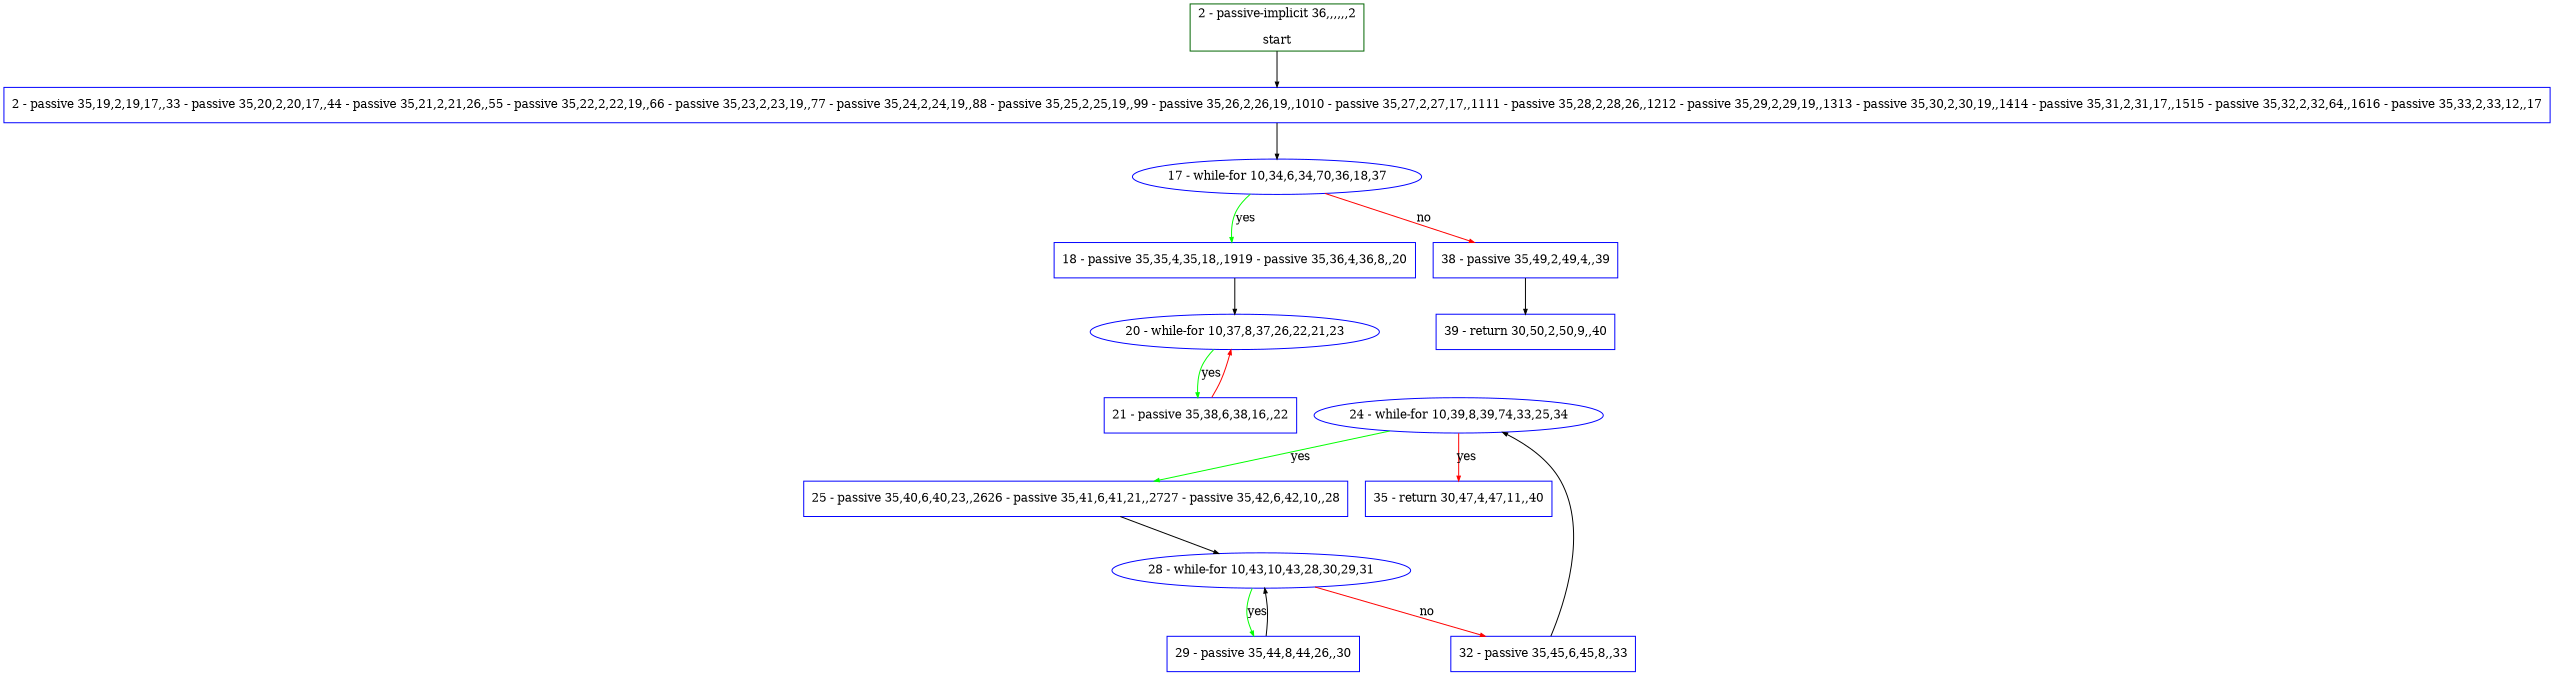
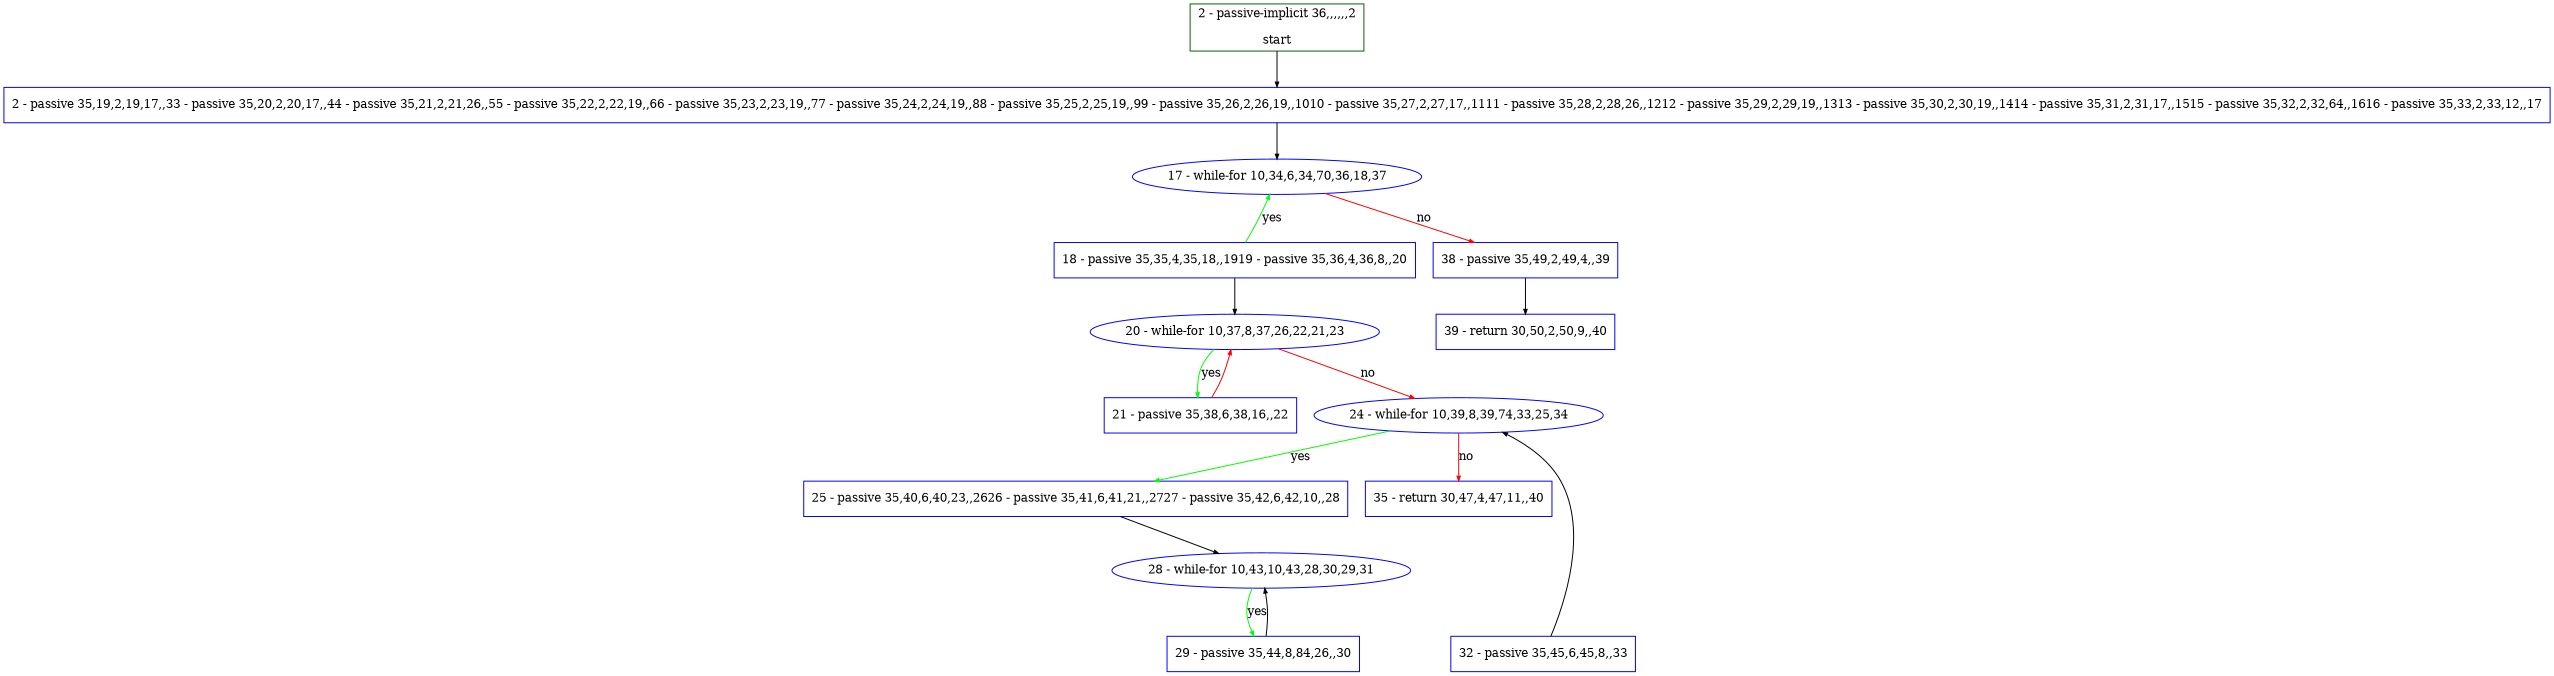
  digraph {
    bgcolor=white
    compound=true
    fillcolor="#FFFFCC"
    fontname="DejaVu Serif"
    fontsize=12
    pack=true
    packmode=clust
    style="rounded,filled"
    node [color="#0000ff" compound=true fillcolor="#ffffff" fixedsize=false fontname="DejaVu Serif" fontsize=12 node_initialized=no shape=box style=filled]
    edge [arrowhead=normal arrowsize=0.5 arrowtail=none color="#000000" compound=true dir=forward fontcolor=black fontname="DejaVu Serif" fontsize=12]
    n1 [label="2 - passive 35,19,2,19,17,,33 - passive 35,20,2,20,17,,44 - passive 35,21,2,21,26,,55 - passive 35,22,2,22,19,,66 - passive 35,23,2,23,19,,77 - passive 35,24,2,24,19,,88 - passive 35,25,2,25,19,,99 - passive 35,26,2,26,19,,1010 - passive 35,27,2,27,17,,1111 - passive 35,28,2,28,26,,1212 - passive 35,29,2,29,19,,1313 - passive 35,30,2,30,19,,1414 - passive 35,31,2,31,17,,1515 - passive 35,32,2,32,64,,1616 - passive 35,33,2,33,12,,17"]
    n2 [label="17 - while-for 10,34,6,34,70,36,18,37" shape=oval]
    n3 [label="18 - passive 35,35,4,35,18,,1919 - passive 35,36,4,36,8,,20"]
    n4 [label="38 - passive 35,49,2,49,4,,39"]
    n5 [color="#006400" label="2 - passive-implicit 36,,,,,,2\n\nstart"]
    n6 [label="20 - while-for 10,37,8,37,26,22,21,23" shape=oval]
    n7 [label="39 - return 30,50,2,50,9,,40"]
    n8 [label="21 - passive 35,38,6,38,16,,22"]
    n9 [label="24 - while-for 10,39,8,39,74,33,25,34" shape=oval]
    n10 [label="25 - passive 35,40,6,40,23,,2626 - passive 35,41,6,41,21,,2727 - passive 35,42,6,42,10,,28"]
    n11 [label="35 - return 30,47,4,47,11,,40"]
    n12 [label="28 - while-for 10,43,10,43,28,30,29,31" shape=oval]
-   n13 [label="29 - passive 35,44,8,44,26,,30"]
+   n13 [label="29 - passive 35,44,8,84,26,,30"]
    n14 [label="32 - passive 35,45,6,45,8,,33"]
    n1 -> n2
-   n2 -> n3 [color="#00ff00" label=yes]
+   n3 -> n2 [color="#00ff00" label=yes]
    n2 -> n4 [color="#ff0000" label=no]
    n3 -> n6
    n4 -> n7
    n5 -> n1
    n6 -> n8 [color="#00ff00" label=yes]
+   n6 -> n9 [color="#ff0000" label=no]
    n8 -> n6 [color="#ff0000"]
    n9 -> n10 [color="#00ff00" label=yes]
-   n9 -> n11 [color="#ff0000" label=yes]
+   n9 -> n11 [color="#ff0000" label=no]
    n10 -> n12
    n12 -> n13 [color="#00ff00" label=yes]
-   n12 -> n14 [color="#ff0000" label=no]
    n13 -> n12
    n14 -> n9
  }
